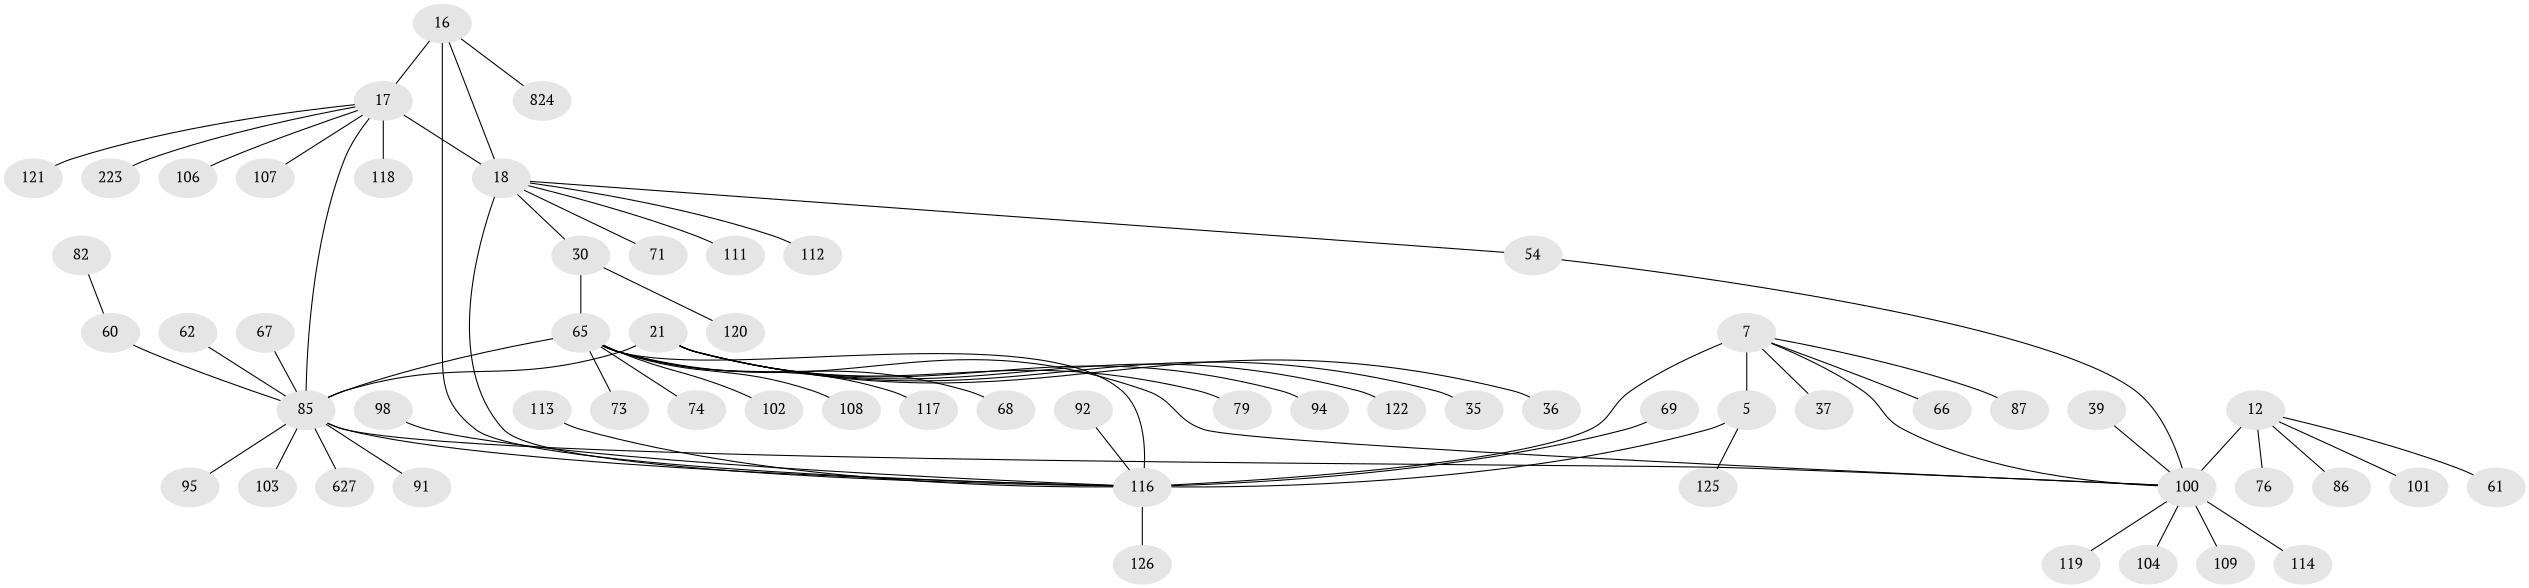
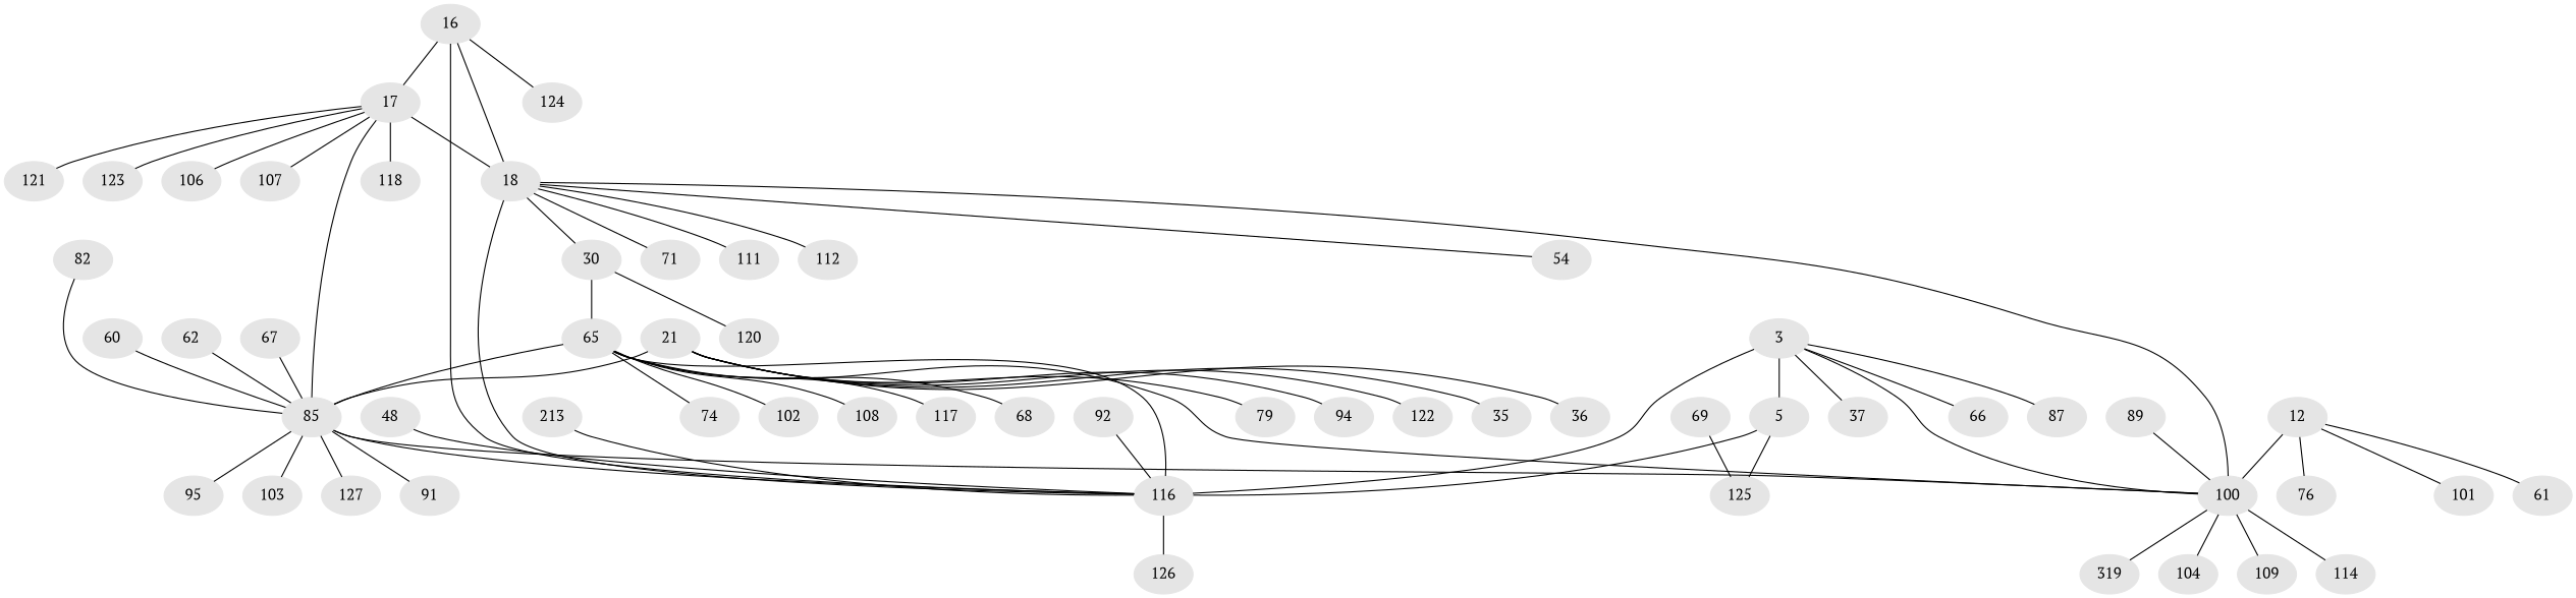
  graph {
    fontname="PT Serif"
    node [color=gray90 fontname="PT Serif" style=filled]
    edge [fontname="PT Serif"]
-   3 [super="+1" label=7]
+   3 [super="+1"]
    5 [super="+4"]
    37
    66
    87
    100 [super="+10+9+39+60+78+80+81+83+84+88"]
    116 [super="+105+110+115"]
    125 [super="+32"]
    104
    109 [super="+72"]
    114
-   119
+   119 [label=319]
    126
    12 [super="+11"]
    n15 [label=61]
    76
-   86
    101
    16 [super="+13"]
    17 [super="+14"]
    18 [super="+15"]
-   124 [super="+50" label=824]
+   124 [super="+50"]
    85 [super="+49+75+42+51+55+57+58"]
    106
    107 [super="+96"]
    118
    121
-   123 [label=223]
+   123
    30 [super="+28"]
    54
    71
    111
    112
    91
    95
    103
-   127 [label=627]
+   127
    65 [super="+29+27+43+46+48+61+63"]
    120
    21 [super="+19"]
    35
    36
    79
    94
    122
    68
-   73
    74
    102
    108
    117
    62
    67
    69
    n55 [label=60]
    82
-   89 [label=39]
+   89
    92
-   98
-   113
+   98 [label=48]
+   113 [label=213]
    3 -- 5 [weight=4]
    3 -- 37
    3 -- 66
    3 -- 87
    3 -- 100
    3 -- 116 [weight=5]
    5 -- 116 [weight=4]
    5 -- 125
    100 -- 104
    100 -- 109
    100 -- 114
    100 -- 119
    116 -- 126
    12 -- 100 [weight=8]
    12 -- n15
    12 -- 76
-   12 -- 86
    12 -- 101
    16 -- 116 [weight=3]
    16 -- 17 [weight=4]
    16 -- 18 [weight=4]
    16 -- 124
    17 -- 18 [weight=4]
    17 -- 85 [weight=2]
    17 -- 106
    17 -- 107
    17 -- 118
    17 -- 121
    17 -- 123
-   54 -- 100
+   18 -- 100
    18 -- 116 [weight=2]
    18 -- 30
    18 -- 54
    18 -- 71
    18 -- 111
    18 -- 112
    85 -- 100
    85 -- 116 [weight=2]
    85 -- 91
    85 -- 95
    85 -- 103
    85 -- 127
    30 -- 65 [weight=8]
    30 -- 120
    65 -- 100
    65 -- 116
    65 -- 85
    65 -- 68
-   65 -- 73
    65 -- 74
    65 -- 102
    65 -- 108
    65 -- 117
    21 -- 85 [weight=8]
    21 -- 35
    21 -- 36
    21 -- 79
    21 -- 94
    21 -- 122
    62 -- 85
    67 -- 85
-   69 -- 116
+   69 -- 125
    n55 -- 85
-   82 -- n55
+   82 -- 85
    89 -- 100
    92 -- 116
    98 -- 116
    113 -- 116
  }
